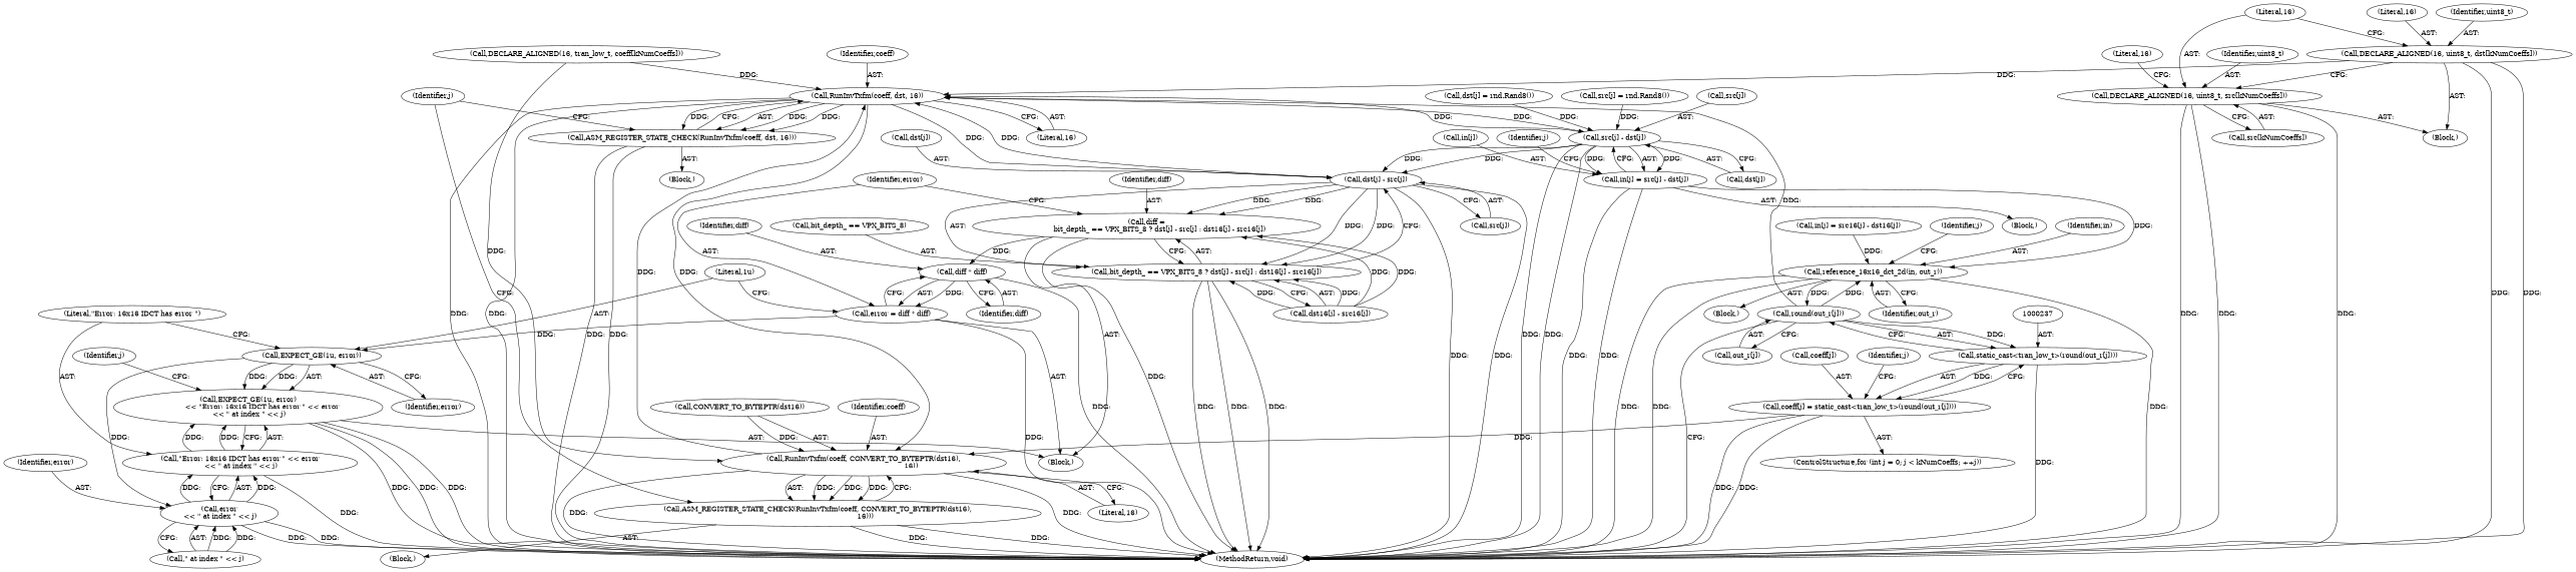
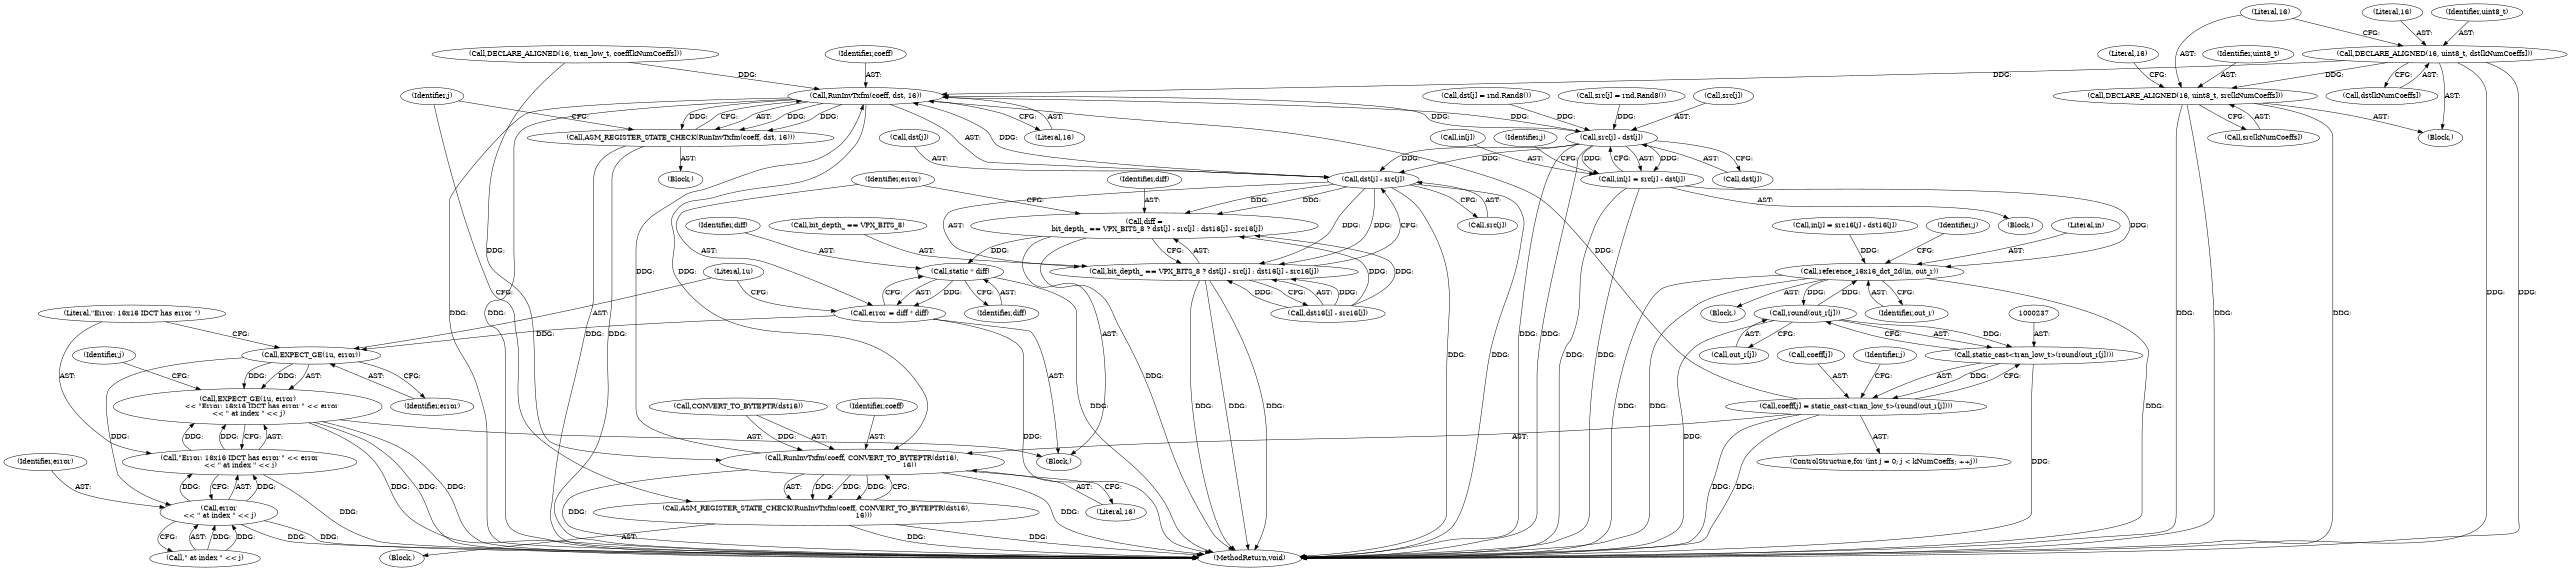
  digraph {
    n1 [label="(Call,DECLARE_ALIGNED(16, uint8_t, dst[kNumCoeffs]))"]
    n2 [label="(Call,DECLARE_ALIGNED(16, uint8_t, src[kNumCoeffs]))"]
    n3 [label="(Call,RunInvTxfm(coeff, dst, 16))"]
    n4 [label="(Block,)"]
    n5 [label="(MethodReturn,void)"]
+   n6 [label="(Call,dst[kNumCoeffs])"]
    n7 [label="(Call,src[kNumCoeffs])"]
    n8 [label="(Call,src[j] - dst[j])"]
    n9 [label="(Call,RunInvTxfm(coeff, CONVERT_TO_BYTEPTR(dst16),\n                                            16))"]
    n10 [label="(Call,dst[j] - src[j])"]
    n11 [label="(Call,ASM_REGISTER_STATE_CHECK(RunInvTxfm(coeff, dst, 16)))"]
    n12 [label="(Literal,16)"]
    n13 [label="(Call,in[j] = src[j] - dst[j])"]
    n14 [label="(Call,dst[j])"]
    n15 [label="(Call,ASM_REGISTER_STATE_CHECK(RunInvTxfm(coeff, CONVERT_TO_BYTEPTR(dst16),\n                                            16)))"]
    n16 [label="(Literal,16)"]
    n17 [label="(Call,diff =\n            bit_depth_ == VPX_BITS_8 ? dst[j] - src[j] : dst16[j] - src16[j])"]
    n18 [label="(Call,bit_depth_ == VPX_BITS_8 ? dst[j] - src[j] : dst16[j] - src16[j])"]
    n19 [label="(Call,src[j])"]
    n20 [label="(Block,)"]
    n21 [label="(Call,reference_16x16_dct_2d(in, out_r))"]
    n22 [label="(Block,)"]
    n23 [label="(Call,round(out_r[j]))"]
    n24 [label="(Block,)"]
    n25 [label="(Identifier,out_r)"]
    n26 [label="(Call,static_cast<tran_low_t>(round(out_r[j])))"]
    n27 [label="(Call,out_r[j])"]
    n28 [label="(Call,coeff[j] = static_cast<tran_low_t>(round(out_r[j])))"]
    n29 [label="(ControlStructure,for (int j = 0; j < kNumCoeffs; ++j))"]
    n30 [label="(Block,)"]
-   n31 [label="(Call,diff * diff)"]
+   n31 [label="(Call,static * diff)"]
    n32 [label="(Block,)"]
    n33 [label="(Call,dst16[j] - src16[j])"]
    n34 [label="(Call,error = diff * diff)"]
    n35 [label="(Identifier,diff)"]
    n36 [label="(Call,EXPECT_GE(1u, error))"]
    n37 [label="(Call,EXPECT_GE(1u, error)\n             << \"Error: 16x16 IDCT has error \" << error\n << \" at index \" << j)"]
    n38 [label="(Call,error\n << \" at index \" << j)"]
    n39 [label="(Identifier,error)"]
    n40 [label="(Call,\"Error: 16x16 IDCT has error \" << error\n << \" at index \" << j)"]
    n41 [label="(Call,\" at index \" << j)"]
-   n42 [label="(Identifier,in)"]
+   n42 [label="(Literal,in)"]
    n43 [label="(Identifier,j)"]
    n44 [label="(Call,in[j] = src16[j] - dst16[j])"]
    n45 [label="(Call,dst[j] = rnd.Rand8())"]
    n46 [label="(Call,in[j])"]
    n47 [label="(Identifier,coeff)"]
    n48 [label="(Identifier,coeff)"]
    n49 [label="(Call,bit_depth_ == VPX_BITS_8)"]
    n50 [label="(Identifier,error)"]
    n51 [label="(Identifier,diff)"]
    n52 [label="(Call,DECLARE_ALIGNED(16, tran_low_t, coeff[kNumCoeffs]))"]
    n53 [label="(Literal,16)"]
    n54 [label="(Call,src[j] = rnd.Rand8())"]
    n55 [label="(Call,coeff[j])"]
    n56 [label="(Identifier,j)"]
    n57 [label="(Call,CONVERT_TO_BYTEPTR(dst16))"]
    n58 [label="(Call,src[j])"]
    n59 [label="(Identifier,error)"]
    n60 [label="(Identifier,j)"]
    n61 [label="(Identifier,uint8_t)"]
    n62 [label="(Literal,16)"]
    n63 [label="(Identifier,j)"]
    n64 [label="(Identifier,uint8_t)"]
    n65 [label="(Literal,\"Error: 16x16 IDCT has error \")"]
    n66 [label="(Identifier,diff)"]
    n67 [label="(Identifier,j)"]
    n68 [label="(Literal,16)"]
    n69 [label="(Call,dst[j])"]
    n70 [label="(Literal,1u)"]
    1000237
-   n1 -> n2 [label="CFG: "]
+   n1 -> n2 [label="DDG: "]
    n1 -> n3 [label="DDG: "]
    n1 -> n4 [label="AST: "]
    n1 -> n5 [label="DDG: "]
    n1 -> n5 [label="DDG: "]
+   n1 -> n6 [label="CFG: "]
    n2 -> n4 [label="AST: "]
    n2 -> n5 [label="DDG: "]
    n2 -> n5 [label="DDG: "]
    n2 -> n5 [label="DDG: "]
    n2 -> n7 [label="CFG: "]
    n3 -> n5 [label="DDG: "]
    n3 -> n5 [label="DDG: "]
    n3 -> n8 [label="DDG: "]
    n3 -> n9 [label="DDG: "]
-   n3 -> n10 [label="DDG: "]
+   n3 -> n10 [label="AST: "]
    n3 -> n11 [label="AST: "]
    n3 -> n11 [label="DDG: "]
    n3 -> n11 [label="DDG: "]
    n3 -> n11 [label="DDG: "]
    n3 -> n12 [label="CFG: "]
+   n6 -> n1 [label="AST: "]
    n7 -> n2 [label="AST: "]
    n8 -> n3 [label="DDG: "]
    n8 -> n5 [label="DDG: "]
    n8 -> n5 [label="DDG: "]
    n8 -> n10 [label="DDG: "]
    n8 -> n10 [label="DDG: "]
    n8 -> n13 [label="AST: "]
    n8 -> n13 [label="DDG: "]
    n8 -> n13 [label="DDG: "]
    n8 -> n14 [label="CFG: "]
    n9 -> n3 [label="DDG: "]
    n9 -> n5 [label="DDG: "]
    n9 -> n5 [label="DDG: "]
    n9 -> n15 [label="AST: "]
    n9 -> n15 [label="DDG: "]
    n9 -> n15 [label="DDG: "]
    n9 -> n15 [label="DDG: "]
    n9 -> n16 [label="CFG: "]
    n10 -> n3 [label="DDG: "]
    n10 -> n5 [label="DDG: "]
    n10 -> n5 [label="DDG: "]
    n10 -> n17 [label="DDG: "]
    n10 -> n17 [label="DDG: "]
    n10 -> n18 [label="AST: "]
    n10 -> n18 [label="DDG: "]
    n10 -> n18 [label="DDG: "]
    n10 -> n19 [label="CFG: "]
    n11 -> n3 [label="CFG: "]
    n11 -> n5 [label="DDG: "]
    n11 -> n5 [label="DDG: "]
    n11 -> n20 [label="AST: "]
    n12 -> n3 [label="AST: "]
    n13 -> n5 [label="DDG: "]
    n13 -> n5 [label="DDG: "]
    n13 -> n8 [label="CFG: "]
    n13 -> n21 [label="DDG: "]
    n13 -> n22 [label="AST: "]
    n14 -> n8 [label="AST: "]
    n15 -> n5 [label="DDG: "]
    n15 -> n5 [label="DDG: "]
    n15 -> n9 [label="CFG: "]
    n15 -> n30 [label="AST: "]
    n16 -> n9 [label="AST: "]
    n17 -> n5 [label="DDG: "]
    n17 -> n18 [label="CFG: "]
    n17 -> n31 [label="DDG: "]
    n17 -> n32 [label="AST: "]
    n18 -> n5 [label="DDG: "]
    n18 -> n5 [label="DDG: "]
    n18 -> n5 [label="DDG: "]
    n18 -> n10 [label="CFG: "]
    n18 -> n17 [label="AST: "]
    n18 -> n33 [label="CFG: "]
    n19 -> n10 [label="AST: "]
    n21 -> n5 [label="DDG: "]
    n21 -> n5 [label="DDG: "]
    n21 -> n5 [label="DDG: "]
    n21 -> n23 [label="DDG: "]
    n21 -> n24 [label="AST: "]
    n21 -> n25 [label="CFG: "]
-   n23 -> n5 [label="CFG: "]
+   n23 -> n5 [label="DDG: "]
    n23 -> n21 [label="DDG: "]
    n23 -> n26 [label="AST: "]
    n23 -> n26 [label="DDG: "]
    n23 -> n27 [label="CFG: "]
    n25 -> n21 [label="AST: "]
    n26 -> n5 [label="DDG: "]
    n26 -> n23 [label="CFG: "]
    n26 -> n28 [label="AST: "]
    n26 -> n28 [label="DDG: "]
    n27 -> n23 [label="AST: "]
-   n23 -> n3 [label="DDG: "]
+   n28 -> n3 [label="DDG: "]
    n28 -> n5 [label="DDG: "]
    n28 -> n5 [label="DDG: "]
-   n28 -> n9 [label="DDG: "]
+   n28 -> n9 [label="AST: "]
    n28 -> n26 [label="CFG: "]
    n28 -> n29 [label="AST: "]
    n31 -> n5 [label="DDG: "]
    n31 -> n34 [label="AST: "]
    n31 -> n34 [label="DDG: "]
    n31 -> n35 [label="CFG: "]
    n33 -> n17 [label="DDG: "]
    n33 -> n17 [label="DDG: "]
    n33 -> n18 [label="AST: "]
    n33 -> n18 [label="DDG: "]
    n33 -> n18 [label="DDG: "]
    n34 -> n5 [label="DDG: "]
    n34 -> n31 [label="CFG: "]
    n34 -> n32 [label="AST: "]
    n34 -> n36 [label="DDG: "]
    n35 -> n31 [label="AST: "]
    n36 -> n37 [label="AST: "]
    n36 -> n37 [label="DDG: "]
    n36 -> n37 [label="DDG: "]
    n36 -> n38 [label="DDG: "]
    n36 -> n39 [label="CFG: "]
    n37 -> n5 [label="DDG: "]
    n37 -> n5 [label="DDG: "]
    n37 -> n5 [label="DDG: "]
    n37 -> n32 [label="AST: "]
    n37 -> n40 [label="CFG: "]
    n38 -> n5 [label="DDG: "]
    n38 -> n5 [label="DDG: "]
    n38 -> n40 [label="AST: "]
    n38 -> n40 [label="DDG: "]
    n38 -> n40 [label="DDG: "]
    n38 -> n41 [label="CFG: "]
    n39 -> n36 [label="AST: "]
    n40 -> n5 [label="DDG: "]
    n40 -> n37 [label="AST: "]
    n40 -> n37 [label="DDG: "]
    n40 -> n37 [label="DDG: "]
    n40 -> n38 [label="CFG: "]
    n41 -> n38 [label="AST: "]
    n41 -> n38 [label="DDG: "]
    n41 -> n38 [label="DDG: "]
    n42 -> n21 [label="AST: "]
    n43 -> n37 [label="CFG: "]
    n44 -> n21 [label="DDG: "]
    n45 -> n8 [label="DDG: "]
    n46 -> n13 [label="AST: "]
    n47 -> n3 [label="AST: "]
    n48 -> n9 [label="AST: "]
    n49 -> n18 [label="AST: "]
    n50 -> n17 [label="CFG: "]
    n50 -> n34 [label="AST: "]
    n51 -> n31 [label="AST: "]
    n52 -> n3 [label="DDG: "]
    n52 -> n9 [label="DDG: "]
    n53 -> n1 [label="AST: "]
    n54 -> n8 [label="DDG: "]
    n55 -> n28 [label="AST: "]
    n56 -> n21 [label="CFG: "]
    n57 -> n9 [label="AST: "]
    n57 -> n9 [label="DDG: "]
    n58 -> n8 [label="AST: "]
    n59 -> n38 [label="AST: "]
    n60 -> n13 [label="CFG: "]
    n61 -> n2 [label="AST: "]
    n62 -> n2 [label="CFG: "]
    n63 -> n28 [label="CFG: "]
    n64 -> n1 [label="AST: "]
    n65 -> n36 [label="CFG: "]
    n65 -> n40 [label="AST: "]
    n66 -> n17 [label="AST: "]
    n67 -> n11 [label="CFG: "]
    n67 -> n15 [label="CFG: "]
    n68 -> n1 [label="CFG: "]
    n68 -> n2 [label="AST: "]
    n69 -> n10 [label="AST: "]
    n70 -> n34 [label="CFG: "]
    n70 -> n36 [label="AST: "]
    1000237 -> n26 [label="AST: "]
  }
